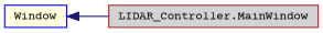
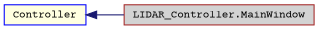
  digraph {
    rankdir=LR
    fontname="Courier Prime"
    node [fontname="Courier Prime" fontsize=10 shape=record style=filled]
-   n1 [color=blue fillcolor=lightyellow height=0.2 label=Window width=0.4]
+   n1 [color=blue fillcolor=lightyellow height=0.2 label=Controller width=0.4]
    n2 [color=brown fillcolor=lightgrey height=0.2 label="LIDAR_Controller.MainWindow" width=0.4]
    n1 -> n2 [color=midnightblue dir=back fontname="Courier Prime" fontsize=10 labelfontname=Helvetica labelfontsize=10 style=solid]
  }
